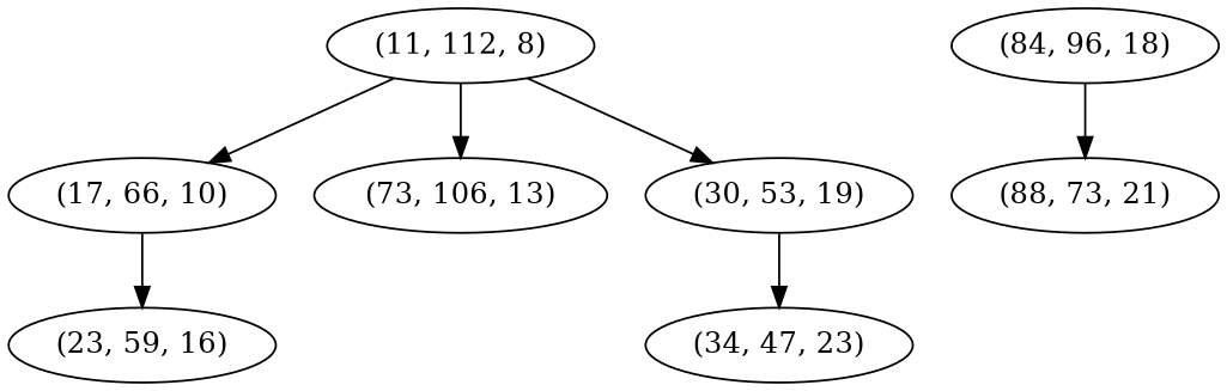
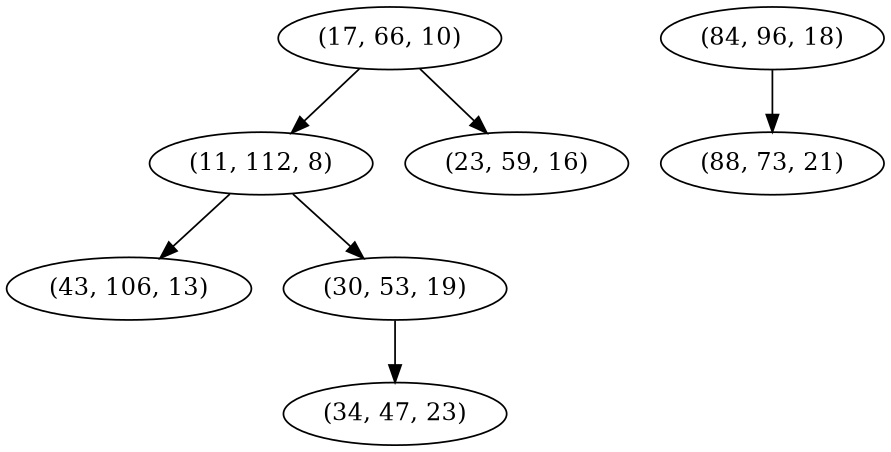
  digraph {
    fontname="DejaVu Serif"
    node [fontname="DejaVu Serif"]
    edge [fontname="DejaVu Serif"]
    "(11, 112, 8)"
    "(17, 66, 10)"
-   "(73, 106, 13)"
+   "(73, 106, 13)" [label="(43, 106, 13)"]
    "(30, 53, 19)"
    "(23, 59, 16)"
    "(34, 47, 23)"
    n7 [label="(88, 73, 21)"]
    "(84, 96, 18)"
-   "(11, 112, 8)" -> "(17, 66, 10)"
+   "(17, 66, 10)" -> "(11, 112, 8)"
    "(11, 112, 8)" -> "(73, 106, 13)"
    "(11, 112, 8)" -> "(30, 53, 19)"
    "(17, 66, 10)" -> "(23, 59, 16)"
    "(30, 53, 19)" -> "(34, 47, 23)"
    "(84, 96, 18)" -> n7
  }
